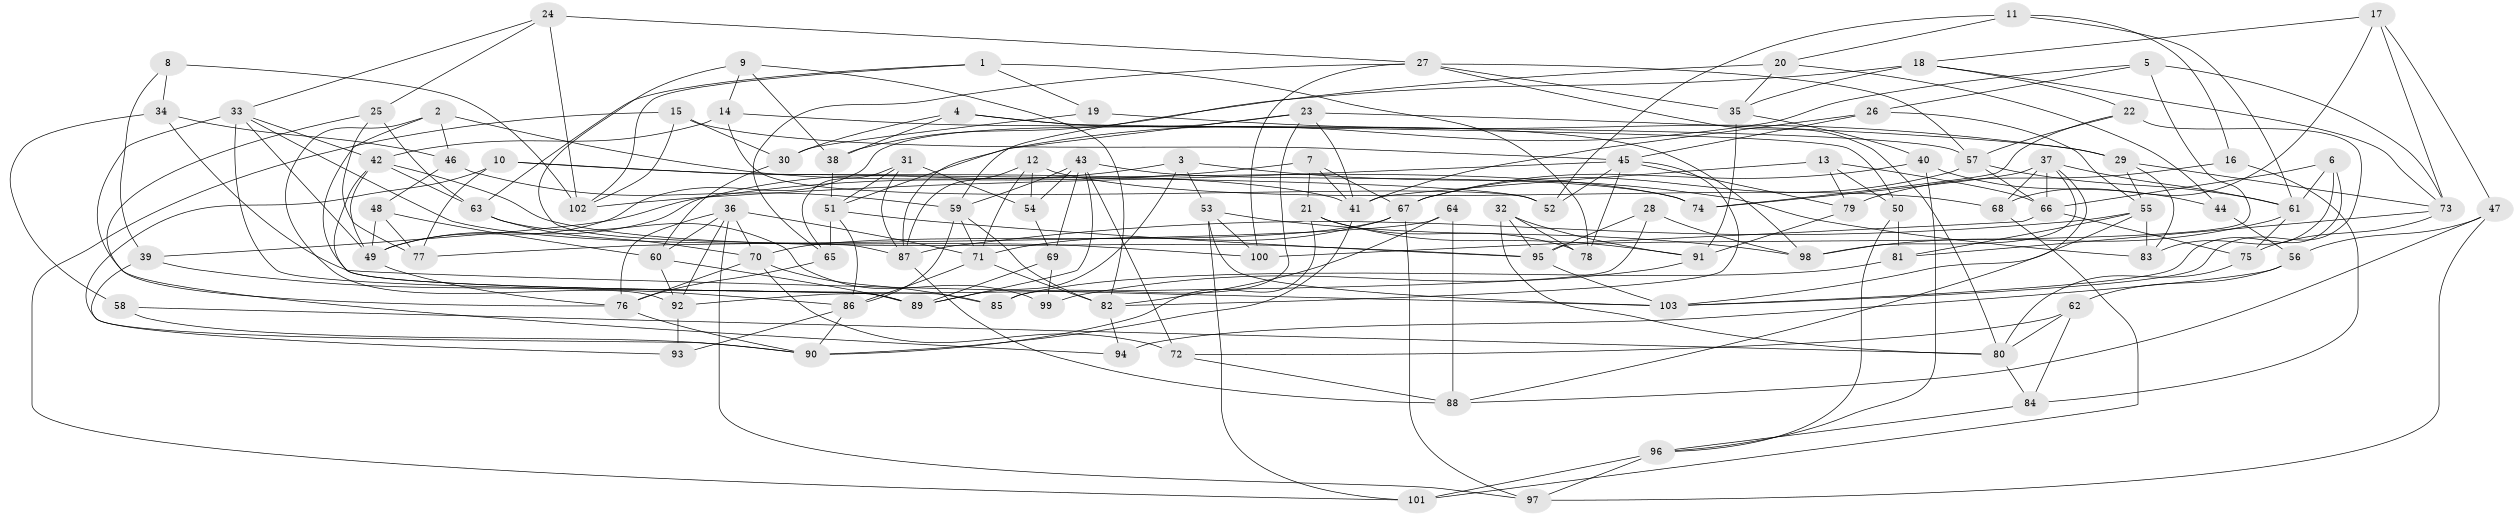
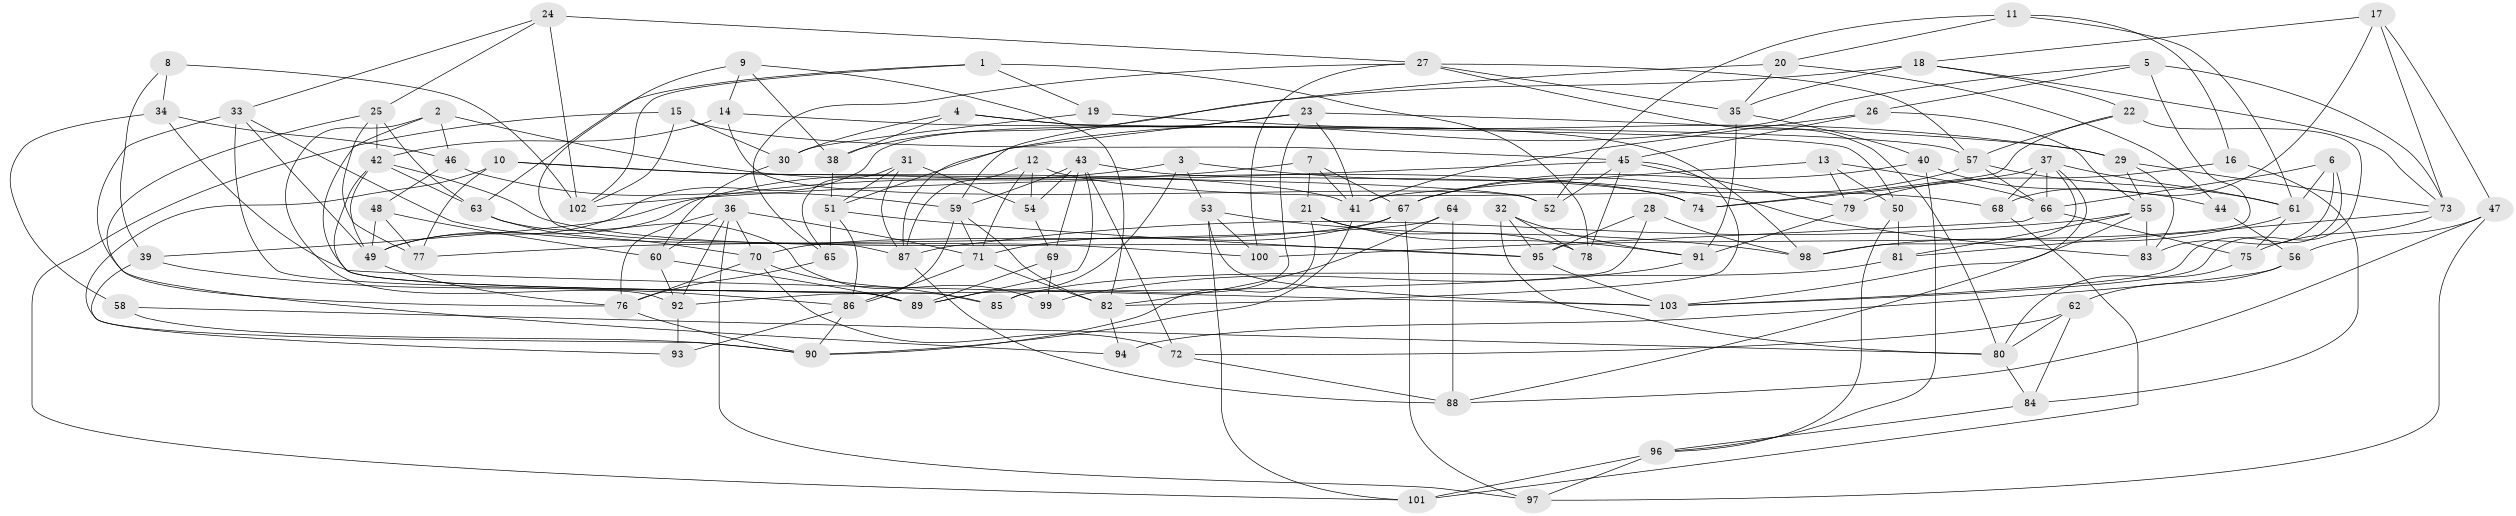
  graph {
    node [color=gray90 style=filled]
    edge [weight=1.0]
    1
    19
    63
    78
    102
    30
    29
    70
    99
    2
    46
    74
    89
    92
    59
    48
    93
    3
    49
    53
    83
    76
    98
    103
    101
    100
    4
    38
    50
    60
    51
    96
    81
    5
    26
    73
    95
    41
    45
    55
    65
    86
    75
    6
    61
    66
    7
    21
    39
    67
    90
    91
    71
    97
    8
    34
    58
    9
    14
    82
    87
    52
    42
    57
    94
    88
    10
    77
    11
    16
    20
    79
    84
    35
    44
    12
    54
    68
    69
    13
    15
    17
    18
    47
    22
    56
    40
    23
    85
    24
    25
    27
    33
    80
    28
    31
    32
    36
    72
    37
    43
    62
    64
    1 -- 19
    1 -- 63
    1 -- 78
    1 -- 102
    19 -- 30
    19 -- 29 [weight=2.0]
    63 -- 70
    63 -- 99 [weight=2.0]
    30 -- 60
    29 -- 83
    29 -- 73
    29 -- 55
    70 -- 76
    70 -- 85
    70 -- 72
    2 -- 46
    2 -- 74
    2 -- 89
    2 -- 92
    46 -- 59
    46 -- 48
    92 -- 93 [weight=2.0]
    59 -- 86
    59 -- 71
    59 -- 82
    48 -- 49
    48 -- 60
    48 -- 77
    3 -- 89
    3 -- 49
    3 -- 53
    3 -- 83
    49 -- 76
    53 -- 98
    53 -- 103
    53 -- 101 [weight=2.0]
    53 -- 100
    76 -- 90
    4 -- 30
    4 -- 98
    4 -- 38
    4 -- 50
    38 -- 51
    50 -- 96
    50 -- 81
    60 -- 89
    60 -- 92
    51 -- 95
    51 -- 65
    51 -- 86
    96 -- 101 [weight=2.0]
    96 -- 97
    81 -- 85
    5 -- 51
    5 -- 26
    5 -- 73
    5 -- 95
    26 -- 41
    26 -- 45
    26 -- 55
    73 -- 81
    73 -- 75
    95 -- 103
    41 -- 90
    45 -- 78
    45 -- 102
    45 -- 82
    45 -- 52
    45 -- 79
    55 -- 83
    55 -- 81
    55 -- 87
    55 -- 88
    65 -- 76
    86 -- 93
    86 -- 90
    75 -- 80
    6 -- 83
    6 -- 103
    6 -- 61
    6 -- 66
    61 -- 98
    61 -- 75
    66 -- 100
    66 -- 75
    7 -- 41
    7 -- 21
    7 -- 39
    7 -- 67
    21 -- 78
    21 -- 90
    21 -- 91
    39 -- 93
    39 -- 86
    67 -- 70
    67 -- 71
    67 -- 97
    91 -- 99
    71 -- 86
    71 -- 82
    8 -- 102 [weight=2.0]
    8 -- 39
    8 -- 34
    34 -- 46
    34 -- 103
    34 -- 58
    58 -- 90
    58 -- 80
    9 -- 38
    9 -- 14
    9 -- 82
    9 -- 87
    14 -- 52
    14 -- 42
    14 -- 57
    82 -- 94
    87 -- 88
    42 -- 63
    42 -- 89
    42 -- 49
    42 -- 95
    57 -- 61
    57 -- 66
    57 -- 67
    10 -- 41
    10 -- 90
    10 -- 52
    10 -- 77
    11 -- 61
    11 -- 52
    11 -- 16
    11 -- 20
    16 -- 79 [weight=2.0]
    16 -- 84
    20 -- 59
    20 -- 35
    20 -- 44
    79 -- 91 [weight=2.0]
    84 -- 96
    35 -- 91
    35 -- 40
    44 -- 56 [weight=2.0]
    12 -- 71
    12 -- 87
    12 -- 54
    12 -- 68
    54 -- 69
    68 -- 101
    69 -- 99
    69 -- 89
    13 -- 50
    13 -- 41
    13 -- 66
    13 -- 79
    15 -- 102
    15 -- 30
    15 -- 101
    15 -- 45
    17 -- 73
    17 -- 68
    17 -- 18
    17 -- 47
    18 -- 38
    18 -- 73
    18 -- 35 [weight=2.0]
    18 -- 22
    47 -- 97
    47 -- 88
    47 -- 56
    22 -- 74
    22 -- 103
    22 -- 57
    56 -- 94 [weight=2.0]
    56 -- 62
    40 -- 96
    40 -- 67
    40 -- 44
    23 -- 29
    23 -- 49
    23 -- 41
    23 -- 87
    23 -- 85
    24 -- 102
    24 -- 25
    24 -- 27
    24 -- 33
    25 -- 63
    25 -- 94
    25 -- 77
    27 -- 100
    27 -- 65
    27 -- 57
    27 -- 35
    27 -- 80
    33 -- 49
    33 -- 76
    33 -- 100
-   33 -- 42
+   25 -- 42
    33 -- 85
    80 -- 84
    28 -- 92
    28 -- 98 [weight=2.0]
    28 -- 95
    31 -- 51
    31 -- 65
    31 -- 87
    31 -- 54
    32 -- 78
    32 -- 95
    32 -- 91
    32 -- 80
    36 -- 70
    36 -- 92
    36 -- 76
    36 -- 60
    36 -- 71
    36 -- 97
    72 -- 88
    37 -- 74
    37 -- 98
    37 -- 103
    37 -- 61
    37 -- 66
    37 -- 68
    43 -- 74
    43 -- 89
    43 -- 59
    43 -- 54
    43 -- 69
    43 -- 72
    62 -- 84
    62 -- 80
    62 -- 72
    64 -- 82
    64 -- 88 [weight=2.0]
    64 -- 77
  }
